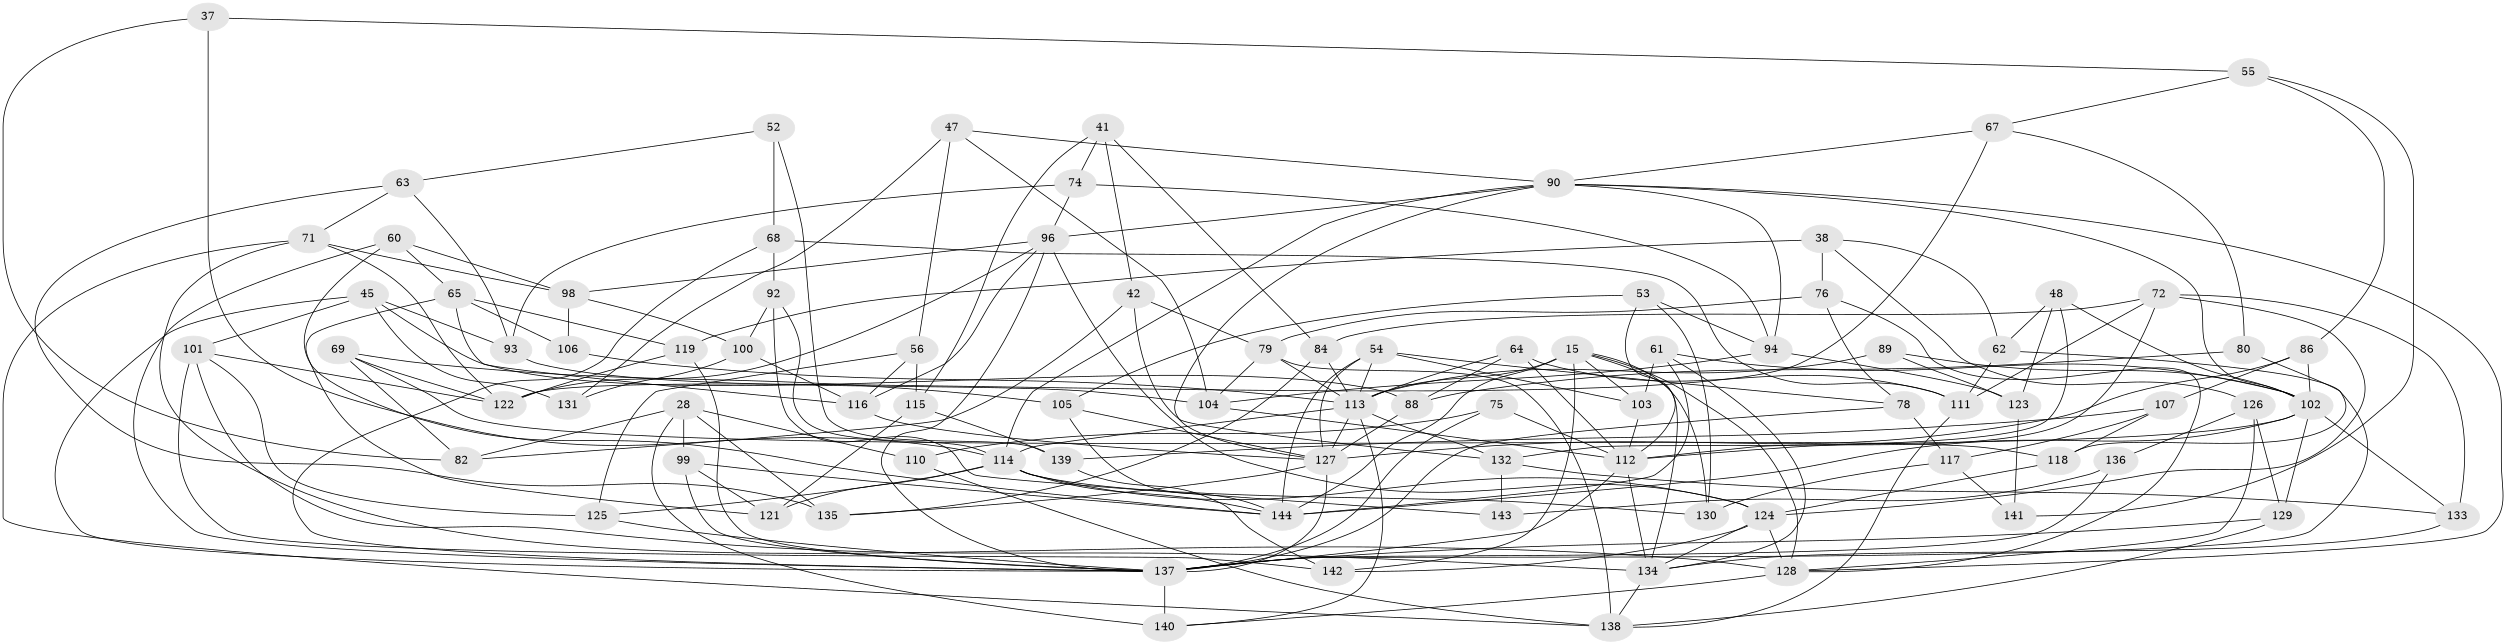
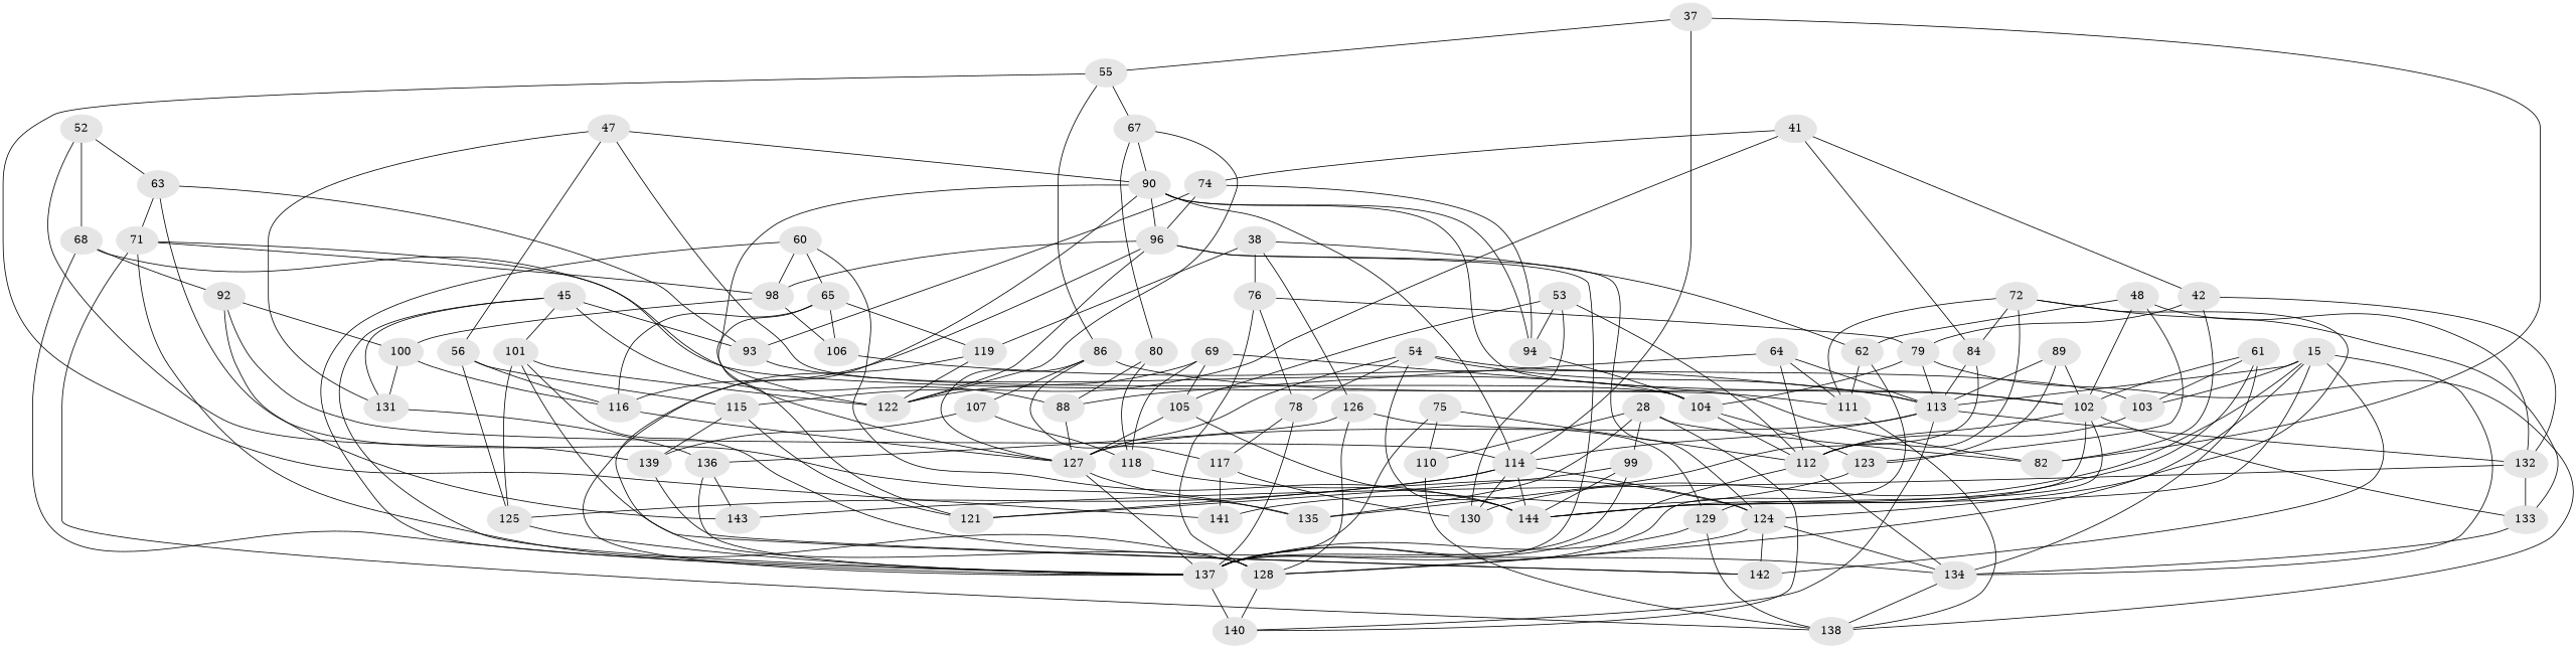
  graph {
    node [color=gray90 style=filled]
    28 [super="+11"]
    82
    99
    110
    135
    140 [super="+87"]
    137 [super="+20+46+109"]
    144 [super="+1+30+59"]
    121
    138 [super="+33"]
    37
    55
    114 [super="+50"]
    141
    67
    86
    130
    125
    124 [super="+25+108"]
    38
    62
    76
    119
    126
    111 [super="+8"]
    79 [super="+49"]
    78
    128 [super="+9+19"]
    122 [super="+35"]
    129 [super="+83"]
    136
    41
    42
    74
    84
    115
    132 [super="+58"]
    93
    94
    96 [super="+18+40"]
    113 [super="+15+23+43"]
    139
    104 [super="+17+36"]
    133
    143
    45 [super="+32"]
    88
    101 [super="+73"]
    131
    127 [super="+120"]
    134 [super="+24"]
    142
    47
    56
    90 [super="+7+51"]
    116 [super="+97"]
    102 [super="+91"]
    123
    112 [super="+2+44+57"]
    48
    52
    63
    68
    71 [super="+70"]
    92
    80
    118
    53
    105
    54 [super="+29"]
    103
    117
    107
    65 [super="+16"]
    106
    60
    98 [super="+39"]
    100
    61
    75
    64 [super="+21"]
    69
    72 [super="+34"]
    89
    n85 [label=15 super="+77"]
    28 -- 82
    28 -- 99
    28 -- 110 [weight=2]
    28 -- 135
    28 -- 140
    99 -- 137
    99 -- 144
    99 -- 121
    110 -- 138
    137 -- 140 [weight=3]
    37 -- 82
    37 -- 55
    37 -- 114
    55 -- 141
    55 -- 67
    55 -- 86
    114 -- 144
    114 -- 121
    114 -- 130
    114 -- 125
    114 -- 124
    67 -- 122
    67 -- 90
    67 -- 80
    86 -- 127
    86 -- 102
    86 -- 107
    125 -- 137
    124 -- 128
    124 -- 134
    124 -- 142
    38 -- 62
    38 -- 76
    38 -- 119
    38 -- 126
    62 -- 137
    62 -- 111
    76 -- 79
    76 -- 78
    76 -- 128
    119 -- 137
    119 -- 122
    126 -- 128
    126 -- 129
    126 -- 136
    111 -- 138
    79 -- 138
    79 -- 113
    79 -- 104 [weight=2]
    78 -- 137
    78 -- 117
    128 -- 140
    129 -- 137
    129 -- 138
    136 -- 137
    136 -- 143
    41 -- 42
    41 -- 74
    41 -- 84
    41 -- 115
    42 -- 82
    42 -- 79
    42 -- 132
    74 -- 93
    74 -- 94
    74 -- 96
    84 -- 135
    84 -- 113
    115 -- 121
    115 -- 139
    132 -- 133
    132 -- 143 [weight=2]
    93 -- 104
    94 -- 104
    96 -- 137
    96 -- 124 [weight=2]
    96 -- 122
    96 -- 116
    96 -- 98
    113 -- 140
    113 -- 114 [weight=2]
    113 -- 132
    113 -- 127
    139 -- 142
-   94 -- 123
+   104 -- 123
    104 -- 112 [weight=2]
    133 -- 134
    45 -- 137
    45 -- 93
    45 -- 88
    45 -- 101
    45 -- 131
    88 -- 127
    101 -- 125
    101 -- 122
    101 -- 134 [weight=2]
    101 -- 142
+   131 -- 136
    127 -- 135
    127 -- 137 [weight=2]
    134 -- 138
    47 -- 104
    47 -- 131
    47 -- 56
    47 -- 90
    56 -- 125
    56 -- 115
    56 -- 116
    90 -- 114
    90 -- 128
    90 -- 94
    90 -- 96
    90 -- 127
    90 -- 102
    116 -- 127
    102 -- 144
    102 -- 129
    102 -- 133
    102 -- 112
    123 -- 141
    112 -- 137
    112 -- 134
    48 -- 62
    48 -- 132
    48 -- 102
    48 -- 123
    52 -- 139
    52 -- 63
    52 -- 68
    63 -- 135
    63 -- 93
    63 -- 71
    68 -- 137
    68 -- 111
    68 -- 92
    71 -- 138
    71 -- 128 [weight=2]
    71 -- 122
    71 -- 98
    92 -- 114
    92 -- 143
    92 -- 100
    80 -- 88
    80 -- 118
    118 -- 124
    53 -- 130
    53 -- 94
    53 -- 112
    53 -- 105
    105 -- 144
    105 -- 127
    54 -- 144 [weight=2]
    54 -- 78
    54 -- 113
    54 -- 127
    54 -- 103
    103 -- 112
    117 -- 141
    117 -- 130
    107 -- 139
    107 -- 118
-   107 -- 117
+   86 -- 117
    65 -- 121
    65 -- 119
    65 -- 116 [weight=2]
    65 -- 106
    106 -- 113
    60 -- 137
    60 -- 144
    60 -- 65
    60 -- 98
    98 -- 106 [weight=2]
    98 -- 100
    100 -- 131
    100 -- 116
    61 -- 144
    61 -- 134
    61 -- 102
    61 -- 103
    75 -- 110
    75 -- 137
    75 -- 112
    64 -- 111 [weight=2]
    64 -- 113
    64 -- 88
    64 -- 112 [weight=2]
    69 -- 82
    69 -- 122
    69 -- 118
    69 -- 105
    72 -- 124
    72 -- 111
    72 -- 84
    72 -- 133
    72 -- 112 [weight=2]
    89 -- 113
    89 -- 102
    89 -- 123
    n85 -- 144 [weight=2]
    n85 -- 130
    n85 -- 128
    n85 -- 113 [weight=2]
    n85 -- 134
    n85 -- 142
    n85 -- 103
  }
